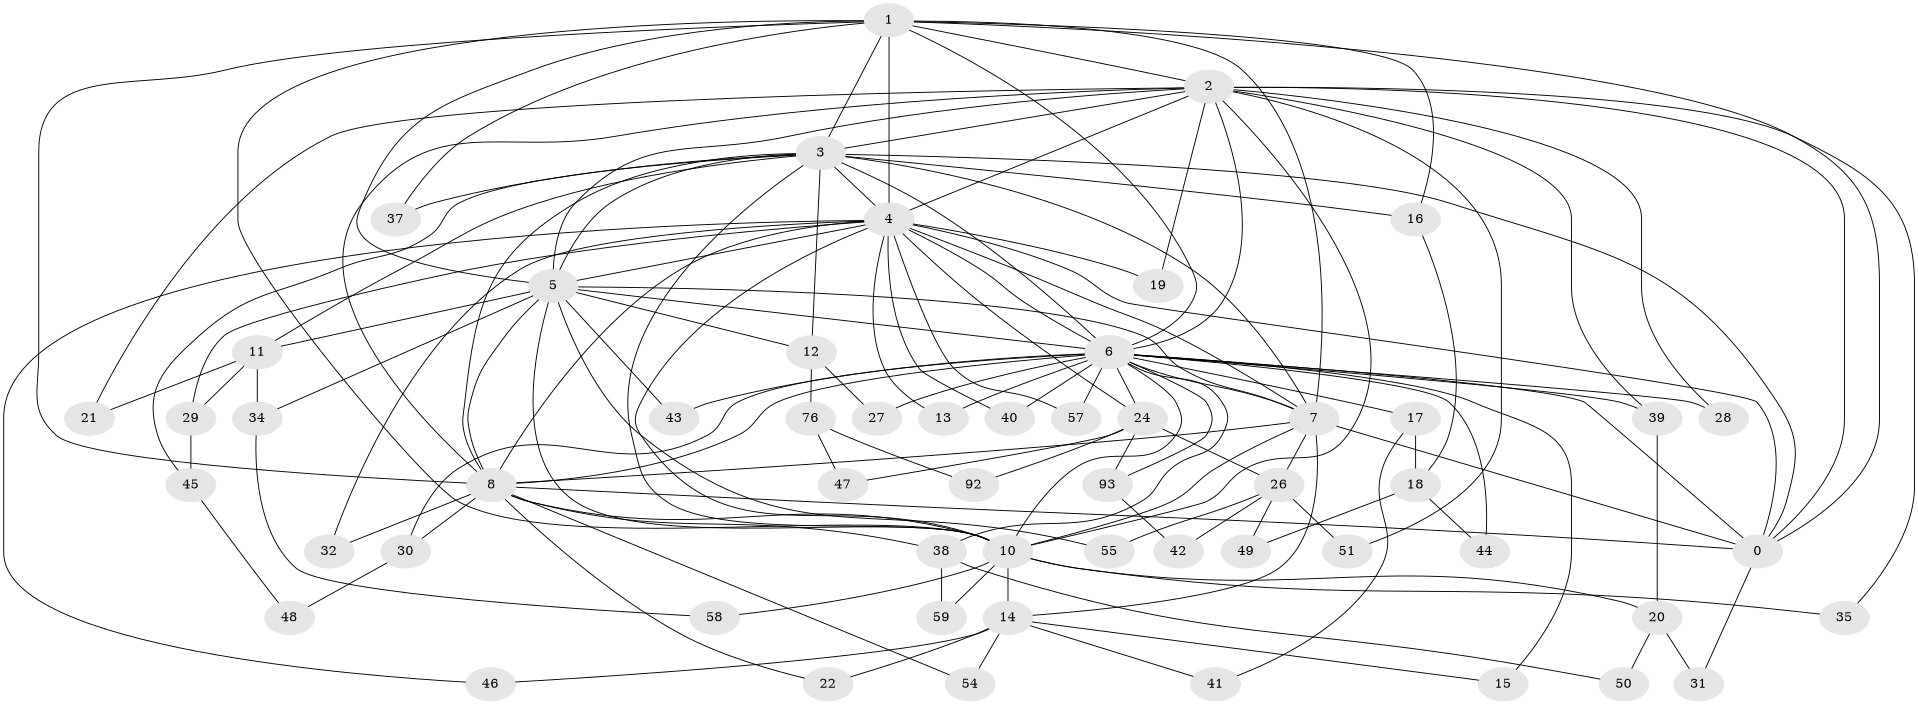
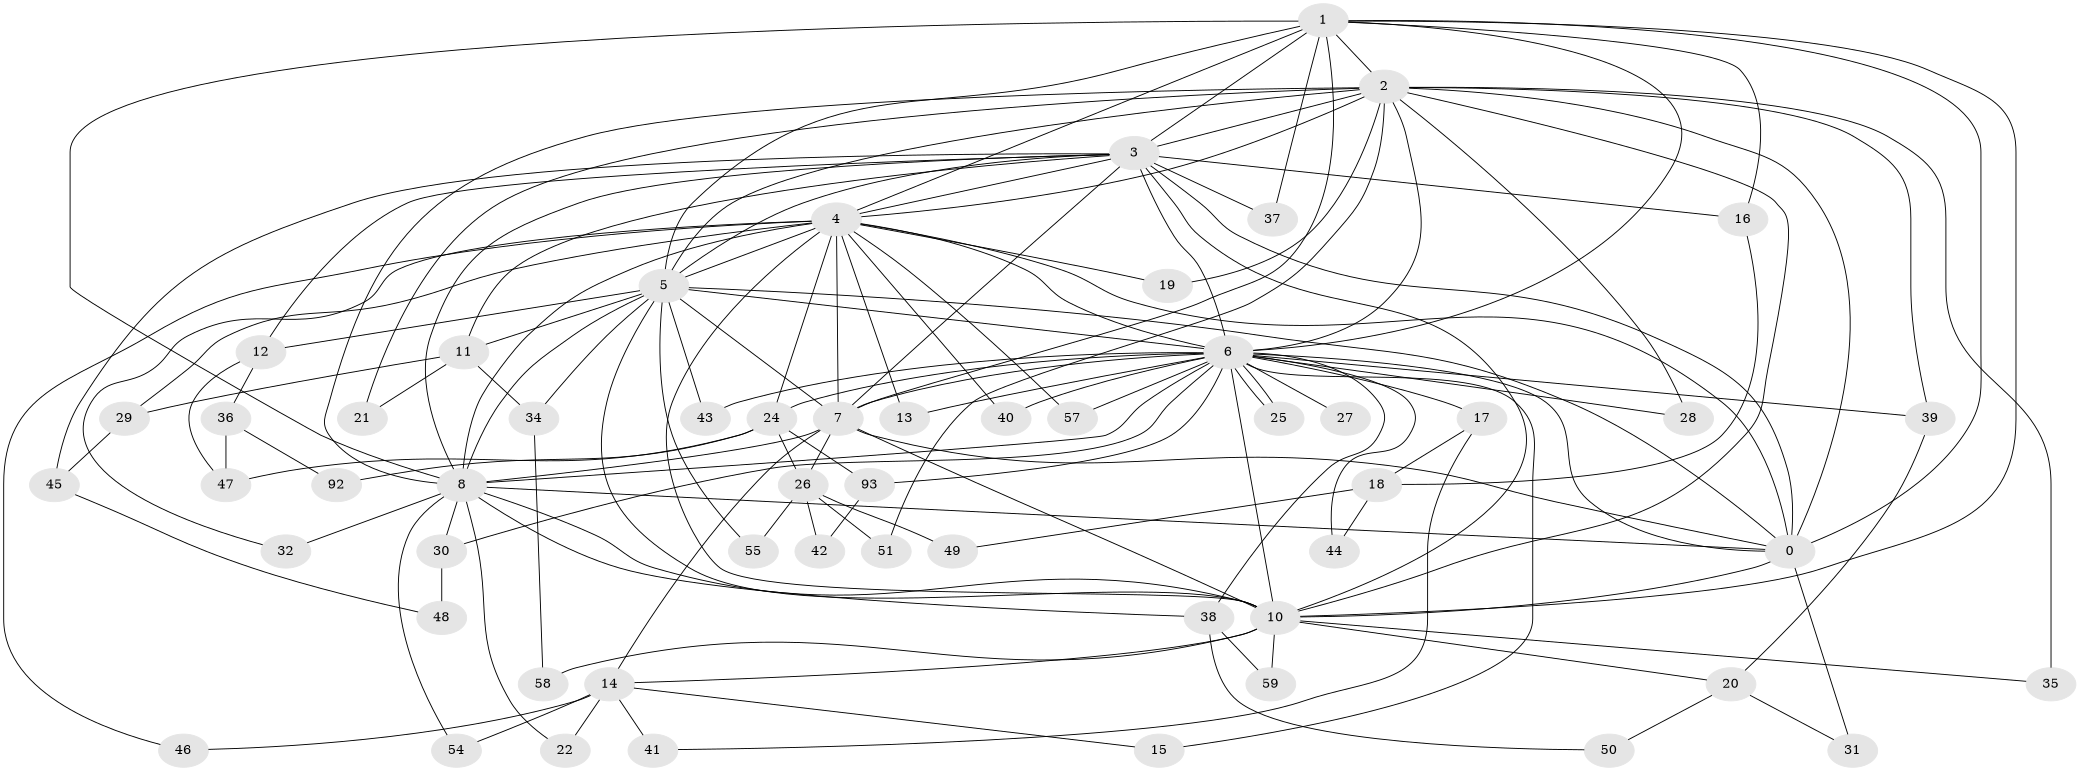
  graph {
    node [color=gray90 style=filled]
    1
    2
    3
    4
    5
    6
    7
    8
    n9 [label=0]
    10
    16
    37
    19
    21
    28
    35
    39
    51
    11
    12
    45
    13
    24
    29
    32
    40
    46
    57
    34
    43
    55
    15
    17
+   25
    27
    30
    n37 [label=93]
    38
    44
    14
    26
    22
    54
    31
    20
    58
    59
    18
    50
-   36 [label=76]
+   36
    48
    47
    n53 [label=92]
    41
    42
    49
    1 -- 2
    1 -- 3
    1 -- 4
    1 -- 5
    1 -- 6
    1 -- 7
    1 -- 8
    1 -- n9
    1 -- 10
    1 -- 16
    1 -- 37
    2 -- 3
    2 -- 4
    2 -- 5
    2 -- 6
    2 -- 8
    2 -- n9
    2 -- 10
    2 -- 19
    2 -- 21
    2 -- 28
    2 -- 35
    2 -- 39
    2 -- 51
    3 -- 4
    3 -- 5
    3 -- 6
    3 -- 7
    3 -- 8
    3 -- n9
    3 -- 10
    3 -- 16
    3 -- 37
    3 -- 11
    3 -- 12
    3 -- 45
    4 -- 5
    4 -- 6
    4 -- 7
    4 -- 8
    4 -- n9
    4 -- 10
    4 -- 19
    4 -- 13
    4 -- 24
    4 -- 29
    4 -- 32
    4 -- 40
    4 -- 46
    4 -- 57
    5 -- 6
    5 -- 7
    5 -- 8
+   5 -- n9
    5 -- 10
    5 -- 11
    5 -- 12
    5 -- 34
    5 -- 43
    5 -- 55
    6 -- 7
    6 -- 8
    6 -- n9
    6 -- 10
    6 -- 28
    6 -- 39
    6 -- 13
    6 -- 24
    6 -- 40
    6 -- 57
    6 -- 43
    6 -- 15
    6 -- 17
+   6 -- 25
+   6 -- 25
    6 -- 27
    6 -- 30
    6 -- n37
    6 -- 38
    6 -- 44
    7 -- 8
    7 -- n9
    7 -- 10
    7 -- 14
    7 -- 26
    8 -- n9
    8 -- 10
    8 -- 32
    8 -- 30
    8 -- 38
    8 -- 22
    8 -- 54
+   n9 -- 10
    n9 -- 31
    10 -- 35
    10 -- 14
    10 -- 20
    10 -- 58
    10 -- 59
    16 -- 18
    39 -- 20
    11 -- 21
    11 -- 29
    11 -- 34
-   12 -- 27
+   12 -- 47
    12 -- 36
    45 -- 48
    24 -- n37
    24 -- 26
    24 -- 47
    24 -- n53
    29 -- 45
    34 -- 58
    17 -- 18
    17 -- 41
    30 -- 48
    n37 -- 42
    38 -- 59
    38 -- 50
    14 -- 46
    14 -- 15
    14 -- 22
    14 -- 54
    14 -- 41
    26 -- 51
    26 -- 55
    26 -- 42
    26 -- 49
    20 -- 31
    20 -- 50
    18 -- 44
    18 -- 49
    36 -- 47
    36 -- n53
  }
